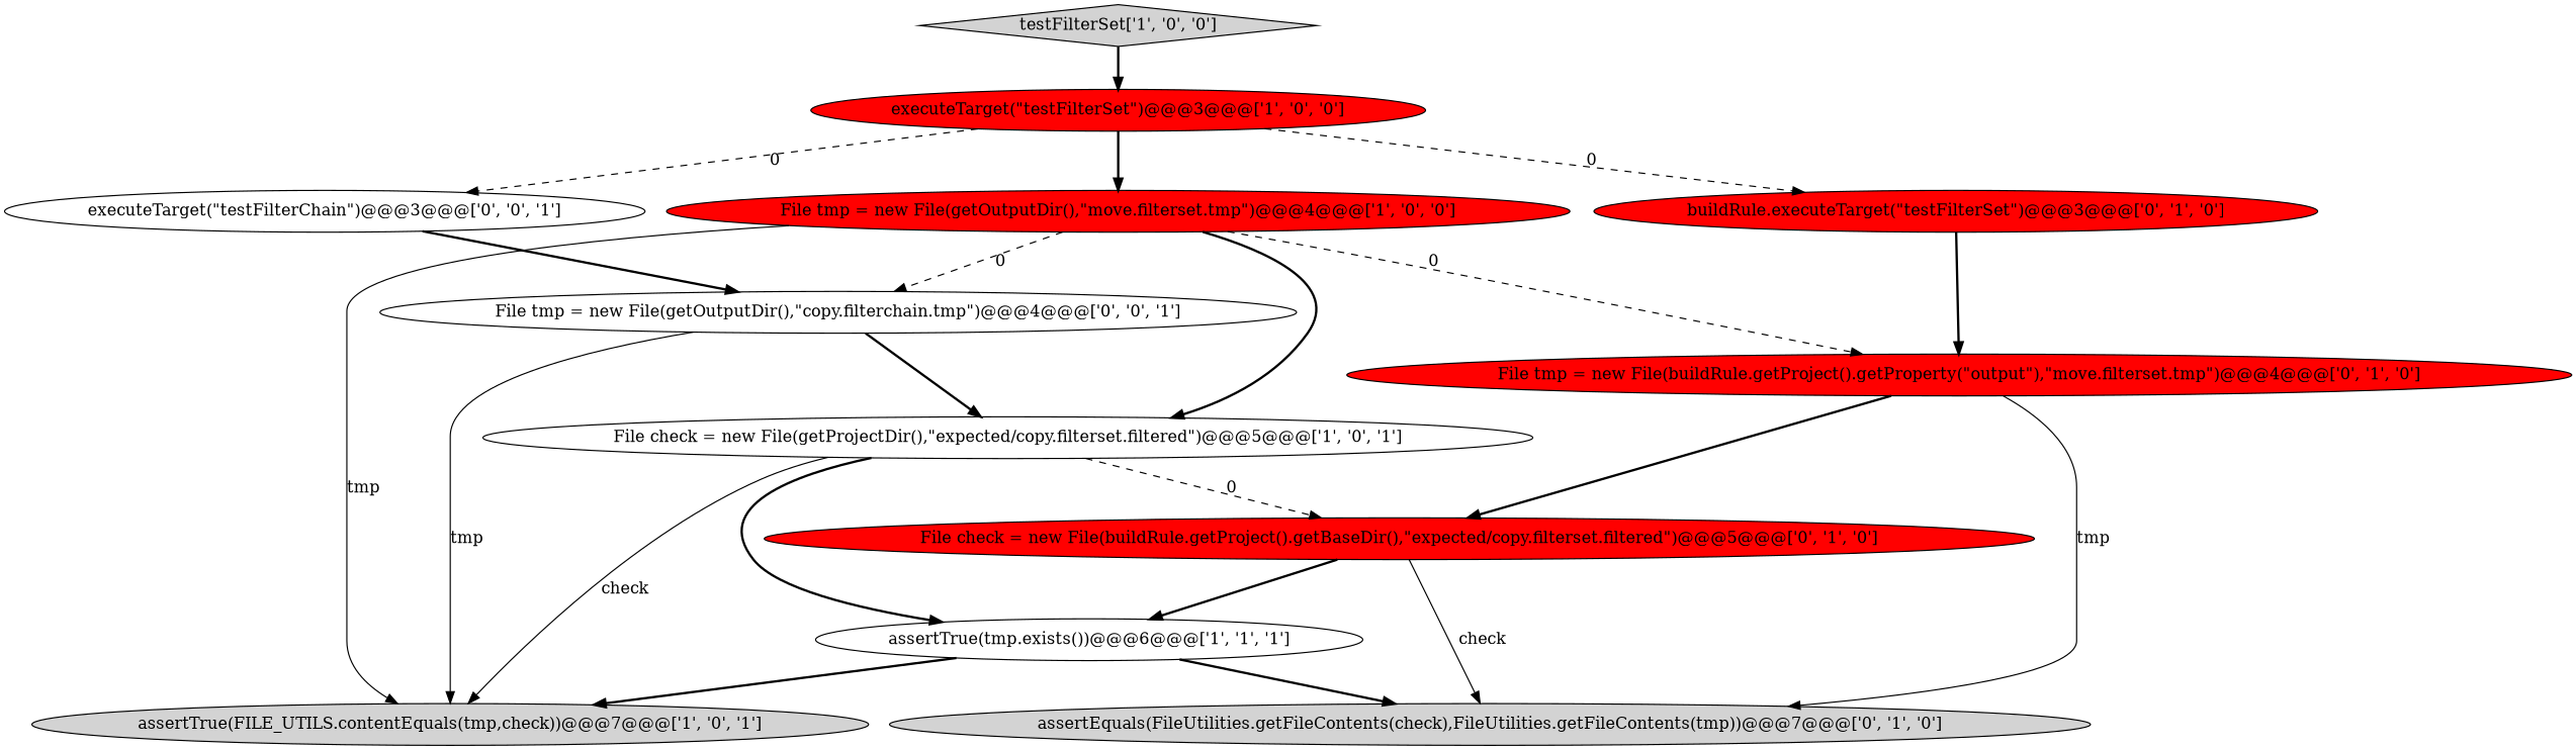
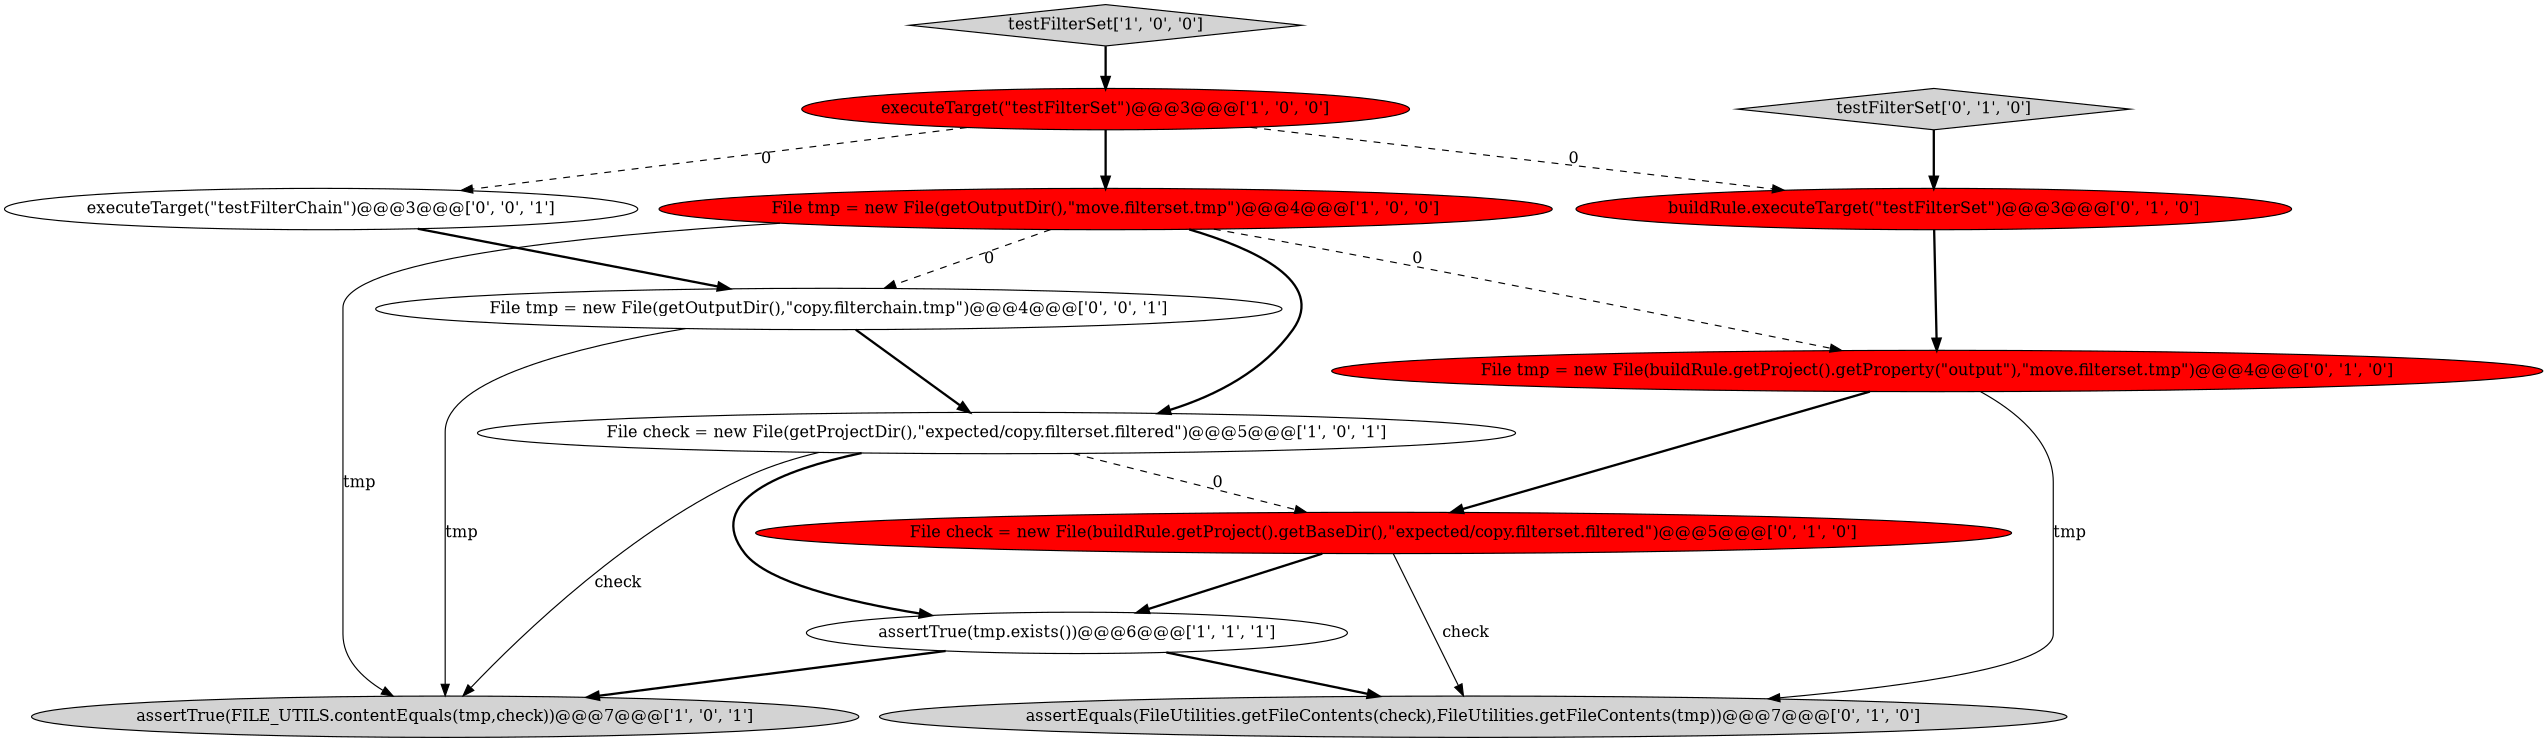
  digraph {
    node [fillcolor=red shape=ellipse style=filled]
    edge [style=bold]
    n1 [label="File check = new File(buildRule.getProject().getBaseDir(),\"expected/copy.filterset.filtered\")@@@5@@@['0', '1', '0']"]
    n2 [fillcolor=white label="assertTrue(tmp.exists())@@@6@@@['1', '1', '1']"]
    n3 [fillcolor=lightgray label="assertEquals(FileUtilities.getFileContents(check),FileUtilities.getFileContents(tmp))@@@7@@@['0', '1', '0']"]
    n4 [fillcolor=lightgray label="assertTrue(FILE_UTILS.contentEquals(tmp,check))@@@7@@@['1', '0', '1']"]
    n5 [fillcolor=white label="File check = new File(getProjectDir(),\"expected/copy.filterset.filtered\")@@@5@@@['1', '0', '1']"]
    n6 [label="File tmp = new File(buildRule.getProject().getProperty(\"output\"),\"move.filterset.tmp\")@@@4@@@['0', '1', '0']"]
+   n7 [fillcolor=lightgray label="testFilterSet['0', '1', '0']" shape=diamond]
    n8 [label="buildRule.executeTarget(\"testFilterSet\")@@@3@@@['0', '1', '0']"]
    n9 [fillcolor=lightgray label="testFilterSet['1', '0', '0']" shape=diamond]
    n10 [label="executeTarget(\"testFilterSet\")@@@3@@@['1', '0', '0']"]
    n11 [fillcolor=white label="executeTarget(\"testFilterChain\")@@@3@@@['0', '0', '1']"]
    n12 [label="File tmp = new File(getOutputDir(),\"move.filterset.tmp\")@@@4@@@['1', '0', '0']"]
    n13 [fillcolor=white label="File tmp = new File(getOutputDir(),\"copy.filterchain.tmp\")@@@4@@@['0', '0', '1']"]
    n1 -> n2
    n1 -> n3 [label=check style=solid]
    n2 -> n3
    n2 -> n4
    n5 -> n1 [label=0 style=dashed]
    n5 -> n2
    n5 -> n4 [label=check style=solid]
    n6 -> n1
    n6 -> n3 [label=tmp style=solid]
+   n7 -> n8
    n8 -> n6
    n9 -> n10
    n10 -> n8 [label=0 style=dashed]
    n10 -> n11 [label=0 style=dashed]
    n10 -> n12
    n11 -> n13
    n12 -> n4 [label=tmp style=solid]
    n12 -> n5
    n12 -> n6 [label=0 style=dashed]
    n12 -> n13 [label=0 style=dashed]
    n13 -> n4 [label=tmp style=solid]
    n13 -> n5
  }
